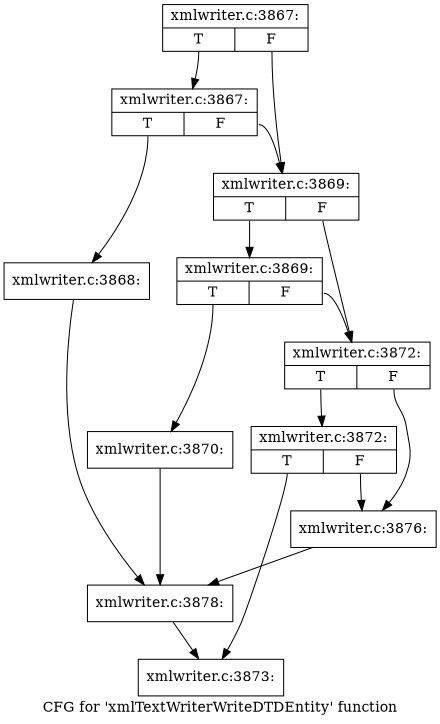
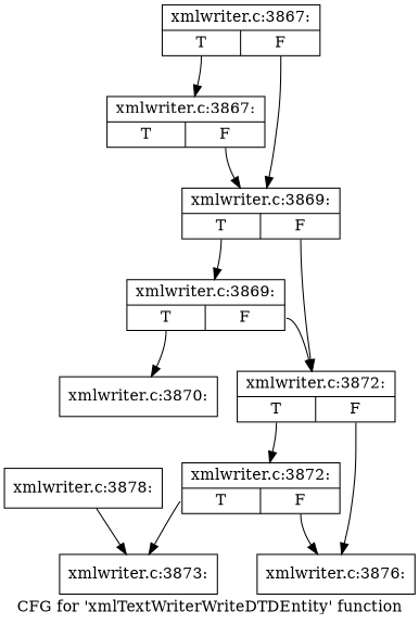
  digraph {
    label="CFG for 'xmlTextWriterWriteDTDEntity' function"
    node [shape=record]
    edge [tailport=s0]
    n1 [label="{xmlwriter.c:3867:|{<s0>T|<s1>F}}"]
    n2 [label="{xmlwriter.c:3869:|{<s0>T|<s1>F}}"]
    n3 [label="{xmlwriter.c:3867:|{<s0>T|<s1>F}}"]
    n4 [label="{xmlwriter.c:3869:|{<s0>T|<s1>F}}"]
    n5 [label="{xmlwriter.c:3872:|{<s0>T|<s1>F}}"]
-   n6 [label="{xmlwriter.c:3868:}"]
    n7 [label="{xmlwriter.c:3870:}"]
    n8 [label="{xmlwriter.c:3872:|{<s0>T|<s1>F}}"]
    n9 [label="{xmlwriter.c:3876:}"]
    n10 [label="{xmlwriter.c:3878:}"]
    n11 [label="{xmlwriter.c:3873:}"]
    n1 -> n2 [tailport=s1]
    n1 -> n3
    n2 -> n4
    n2 -> n5 [tailport=s1]
    n3 -> n2 [tailport=s1]
-   n3 -> n6
    n4 -> n5 [tailport=s1]
    n4 -> n7
    n5 -> n8
    n5 -> n9 [tailport=s1]
-   n6 -> n10
-   n7 -> n10
    n8 -> n9 [tailport=s1]
    n8 -> n11
-   n9 -> n10
    n10 -> n11
  }
